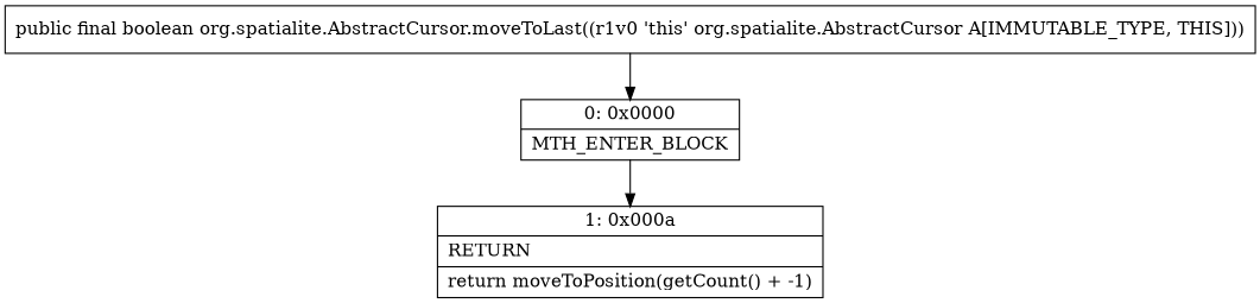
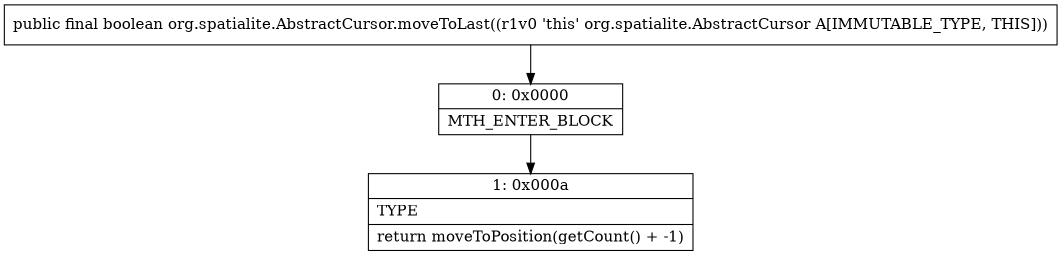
  digraph {
    node [shape=record]
    n1 [label="{0\:\ 0x0000|MTH_ENTER_BLOCK\l}"]
-   n2 [label="{1\:\ 0x000a|RETURN\l|return moveToPosition(getCount() + \-1)\l}"]
+   n2 [label="{1\:\ 0x000a|TYPE\l|return moveToPosition(getCount() + \-1)\l}"]
    n3 [label="{public final boolean org.spatialite.AbstractCursor.moveToLast((r1v0 'this' org.spatialite.AbstractCursor A[IMMUTABLE_TYPE, THIS])) }"]
    n1 -> n2
    n3 -> n1
  }
